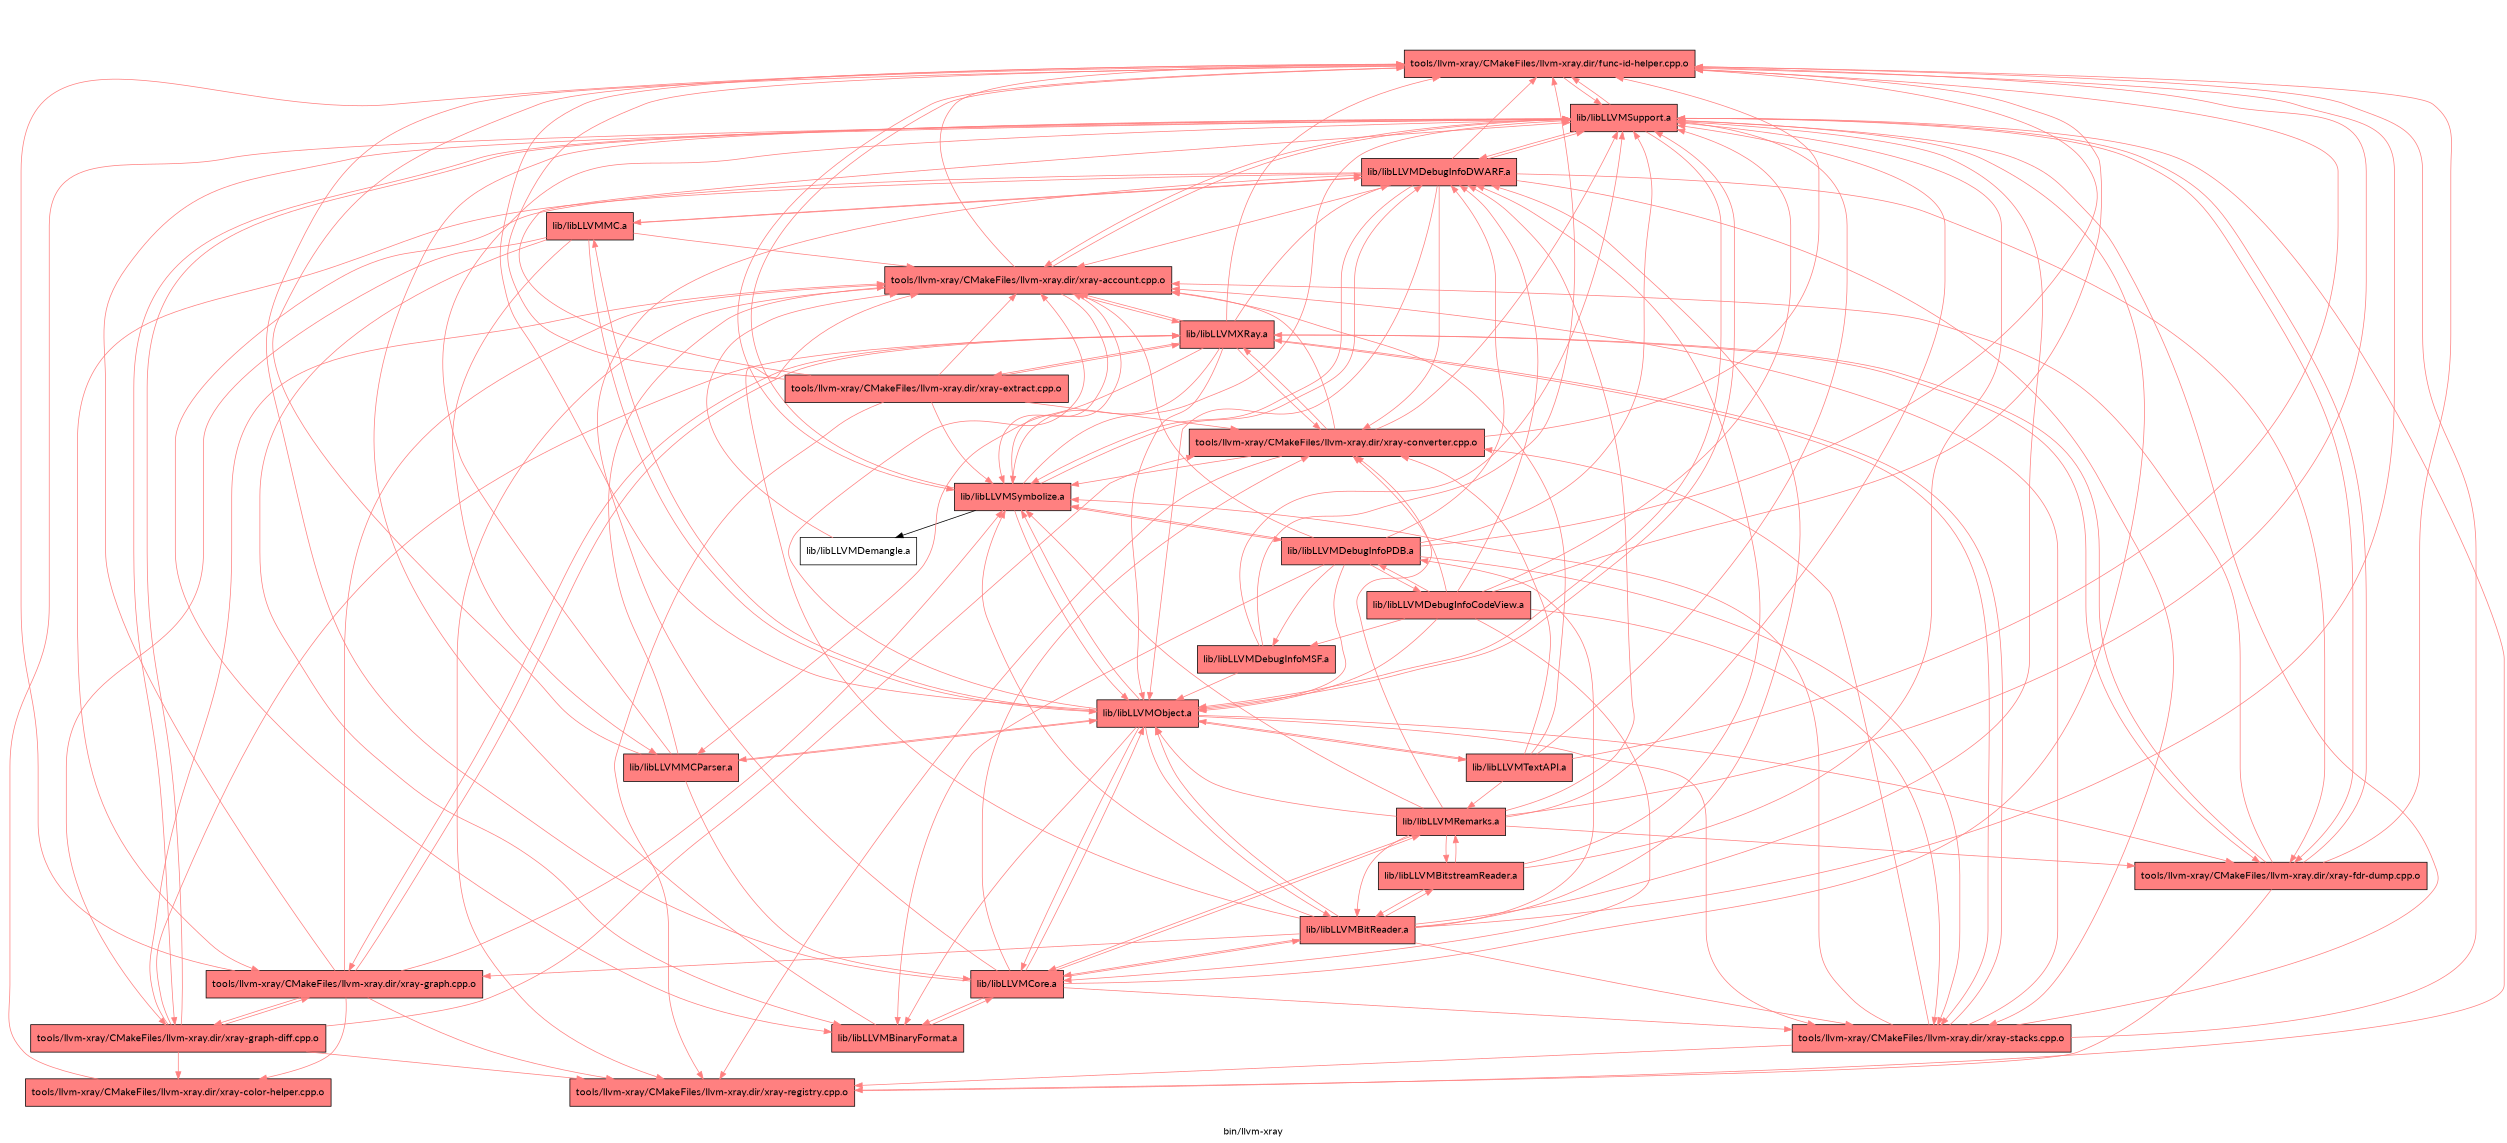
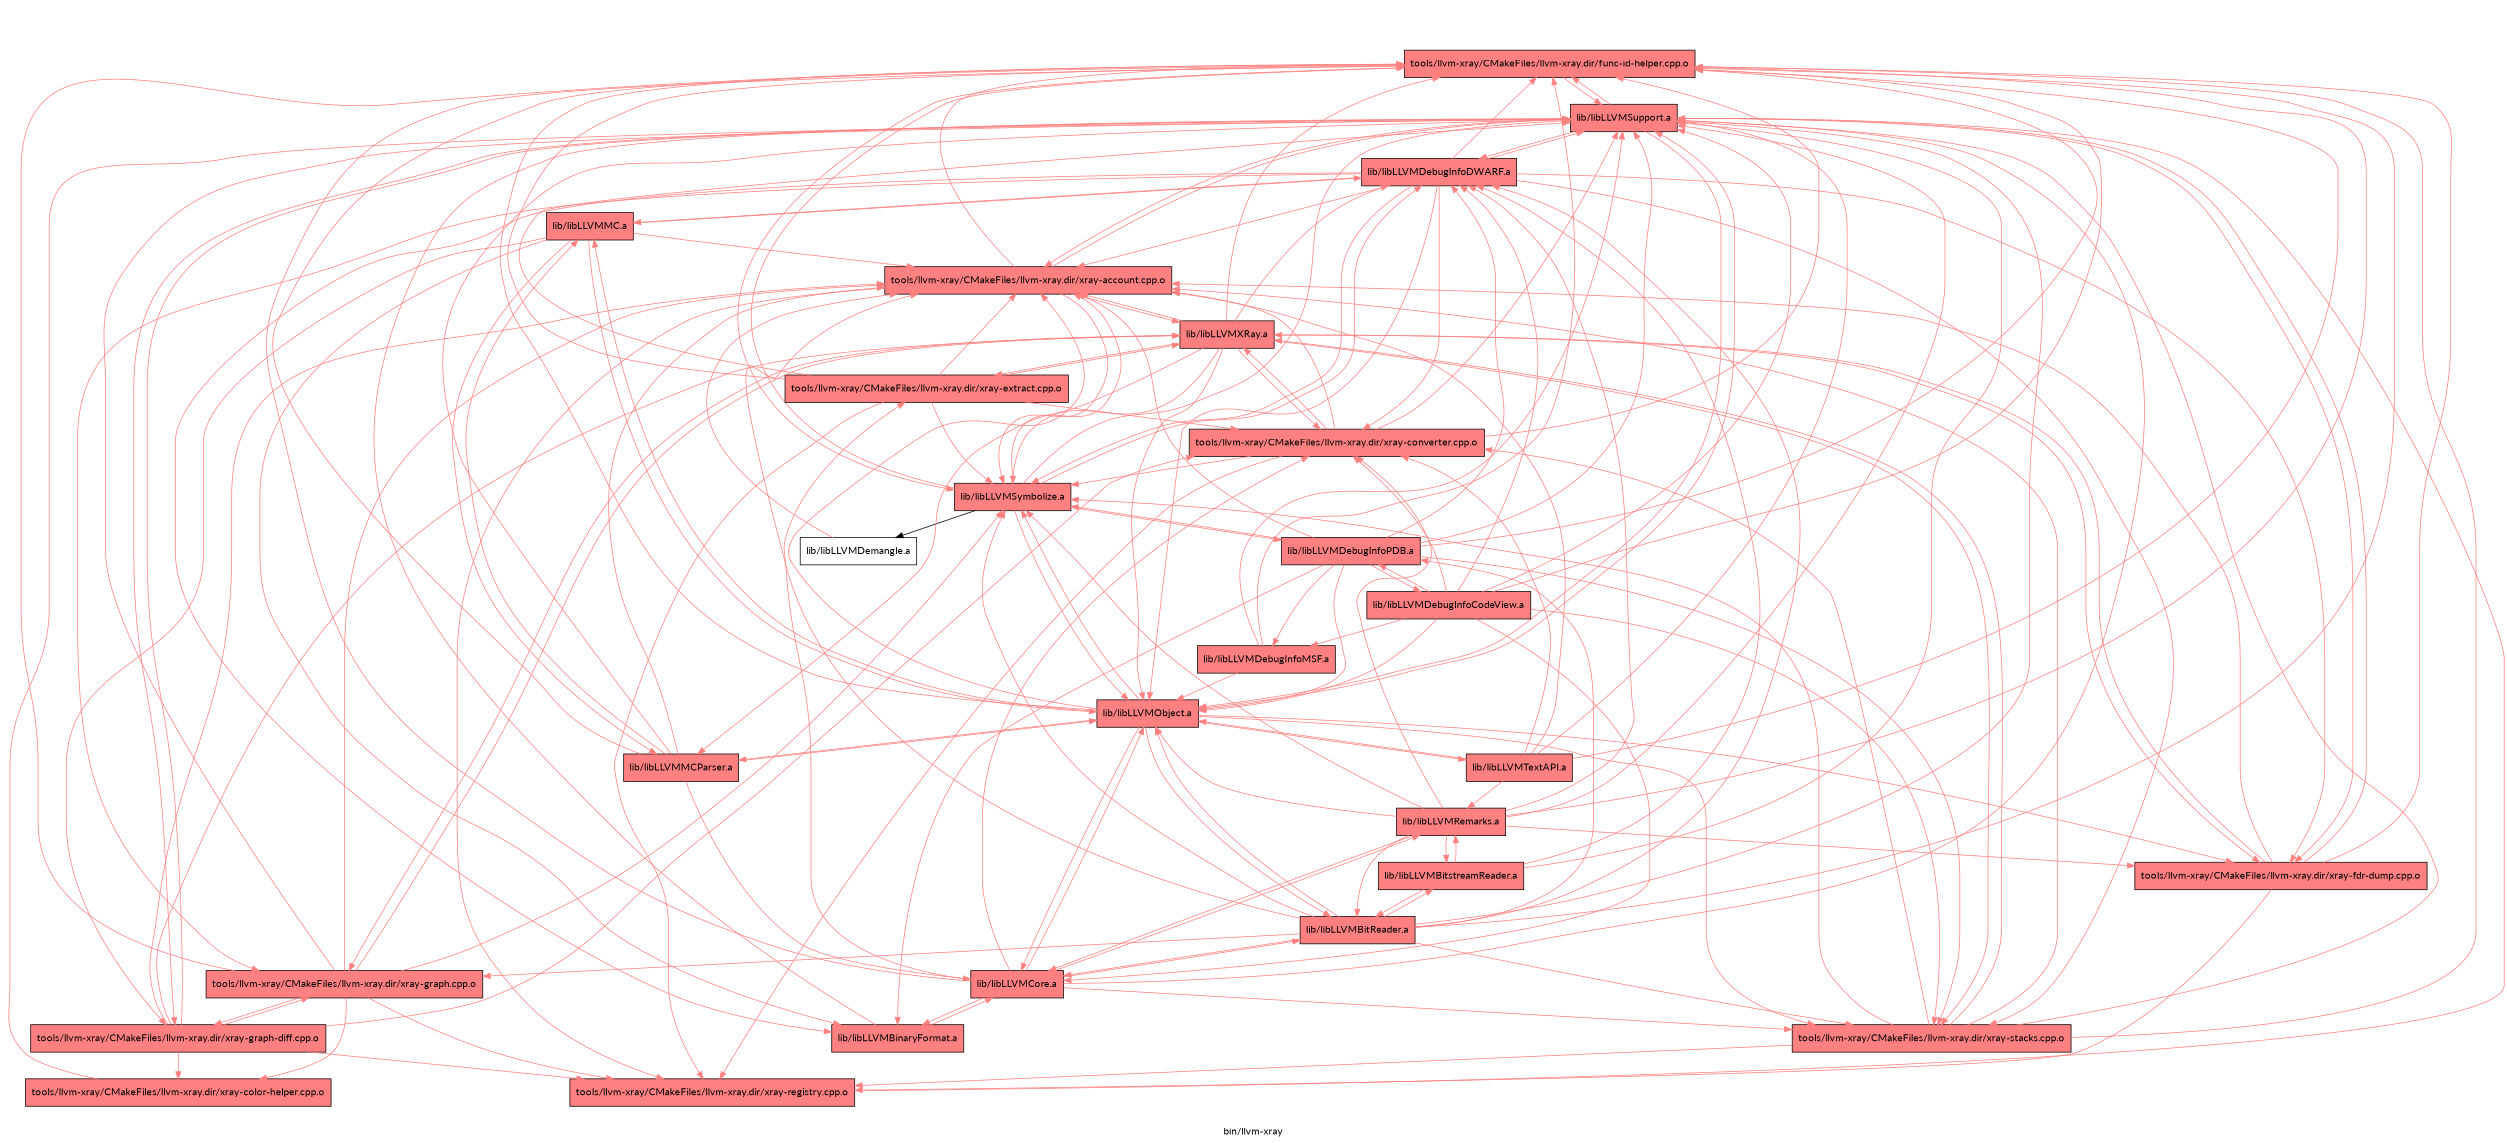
  digraph {
    fontname=Lato
    label="bin/llvm-xray"
    node [fillcolor="1.000000 0.5 1" fontname=Lato shape=record style=filled]
    edge [color="1.000000 0.5 1" fontname=Lato]
    n1 [label="{tools/llvm-xray/CMakeFiles/llvm-xray.dir/func-id-helper.cpp.o}"]
    n2 [label="{lib/libLLVMSupport.a}"]
    n3 [label="{lib/libLLVMSymbolize.a}"]
    n4 [label="{tools/llvm-xray/CMakeFiles/llvm-xray.dir/xray-account.cpp.o}"]
    n5 [label="{tools/llvm-xray/CMakeFiles/llvm-xray.dir/xray-fdr-dump.cpp.o}"]
    n6 [label="{tools/llvm-xray/CMakeFiles/llvm-xray.dir/xray-graph-diff.cpp.o}"]
    n7 [label="{lib/libLLVMObject.a}"]
    n8 [label="{lib/libLLVMDebugInfoDWARF.a}"]
    n9 [label="{lib/libLLVMDebugInfoPDB.a}"]
    n10 [label="{lib/libLLVMDemangle.a}" fillcolor="" style=""]
    n11 [label="{tools/llvm-xray/CMakeFiles/llvm-xray.dir/xray-registry.cpp.o}"]
    n12 [label="{lib/libLLVMXRay.a}"]
    n13 [label="{tools/llvm-xray/CMakeFiles/llvm-xray.dir/xray-converter.cpp.o}"]
    n14 [label="{tools/llvm-xray/CMakeFiles/llvm-xray.dir/xray-graph.cpp.o}"]
    n15 [label="{tools/llvm-xray/CMakeFiles/llvm-xray.dir/xray-color-helper.cpp.o}"]
    n16 [label="{tools/llvm-xray/CMakeFiles/llvm-xray.dir/xray-stacks.cpp.o}"]
    n17 [label="{lib/libLLVMBinaryFormat.a}"]
    n18 [label="{lib/libLLVMMC.a}"]
    n19 [label="{lib/libLLVMBitReader.a}"]
    n20 [label="{lib/libLLVMCore.a}"]
    n21 [label="{lib/libLLVMMCParser.a}"]
    n22 [label="{lib/libLLVMTextAPI.a}"]
    n23 [label="{lib/libLLVMDebugInfoCodeView.a}"]
    n24 [label="{lib/libLLVMDebugInfoMSF.a}"]
    n25 [label="{tools/llvm-xray/CMakeFiles/llvm-xray.dir/xray-extract.cpp.o}"]
    n26 [label="{lib/libLLVMBitstreamReader.a}"]
    n27 [label="{lib/libLLVMRemarks.a}"]
    n1 -> n2
    n1 -> n3
    n2 -> n1
    n2 -> n4
    n2 -> n5
    n2 -> n6
    n2 -> n7
    n2 -> n8
    n3 -> n1
    n3 -> n2
    n3 -> n4
    n3 -> n7
    n3 -> n8
    n3 -> n9
    n3 -> n10 [color=""]
    n4 -> n1
    n4 -> n2
    n4 -> n3
    n4 -> n11
    n4 -> n12
    n5 -> n1
    n5 -> n2
    n5 -> n4
    n5 -> n11
    n5 -> n12
    n6 -> n2
    n6 -> n4
    n6 -> n11
    n6 -> n12
    n6 -> n13
    n6 -> n14
    n6 -> n15
    n7 -> n1
    n7 -> n2
    n7 -> n3
    n7 -> n4
    n7 -> n5
    n7 -> n16
-   n7 -> n17
    n7 -> n18
    n7 -> n19
    n7 -> n20
    n7 -> n21
    n7 -> n22
    n8 -> n1
    n8 -> n2
    n8 -> n3
    n8 -> n4
    n8 -> n5
    n8 -> n7
    n8 -> n13
    n8 -> n14
    n8 -> n16
    n8 -> n17
    n8 -> n18
    n9 -> n1
    n9 -> n2
    n9 -> n3
    n9 -> n4
    n9 -> n7
    n9 -> n8
    n9 -> n16
    n9 -> n17
    n9 -> n23
    n9 -> n24
    n10 -> n4
    n11 -> n2
    n12 -> n1
    n12 -> n3
    n12 -> n4
    n12 -> n5
    n12 -> n7
    n12 -> n8
    n12 -> n13
    n12 -> n14
    n12 -> n16
    n12 -> n21
    n12 -> n25
    n13 -> n1
    n13 -> n2
    n13 -> n3
    n13 -> n4
    n13 -> n11
    n13 -> n12
    n14 -> n1
    n14 -> n2
    n14 -> n3
    n14 -> n4
    n14 -> n6
    n14 -> n11
    n14 -> n12
    n14 -> n15
    n15 -> n2
    n16 -> n1
    n16 -> n2
    n16 -> n3
    n16 -> n4
    n16 -> n11
    n16 -> n12
    n16 -> n13
    n17 -> n2
    n17 -> n20
    n18 -> n4
    n18 -> n6
    n18 -> n7
    n18 -> n8
    n18 -> n17
    n18 -> n21
    n19 -> n1
    n19 -> n2
    n19 -> n3
    n19 -> n4
    n19 -> n7
    n19 -> n8
    n19 -> n9
    n19 -> n14
    n19 -> n16
    n19 -> n20
    n19 -> n26
    n20 -> n1
    n20 -> n2
    n20 -> n7
-   n20 -> n8
+   n20 -> n25
    n20 -> n13
    n20 -> n16
    n20 -> n17
    n20 -> n19
    n20 -> n27
    n21 -> n1
    n21 -> n2
    n21 -> n4
    n21 -> n7
+   n21 -> n18
    n21 -> n20
    n22 -> n1
    n22 -> n2
    n22 -> n4
    n22 -> n7
    n22 -> n13
    n22 -> n27
    n23 -> n1
    n23 -> n2
    n23 -> n7
    n23 -> n8
    n23 -> n9
    n23 -> n13
    n23 -> n16
    n23 -> n20
    n23 -> n24
    n24 -> n1
    n24 -> n2
    n24 -> n7
    n25 -> n1
    n25 -> n2
    n25 -> n3
    n25 -> n4
    n25 -> n11
    n25 -> n12
    n25 -> n13
    n26 -> n2
    n26 -> n8
    n26 -> n19
    n26 -> n27
    n27 -> n1
    n27 -> n2
    n27 -> n3
    n27 -> n5
    n27 -> n7
    n27 -> n8
    n27 -> n13
    n27 -> n19
    n27 -> n20
    n27 -> n26
  }
